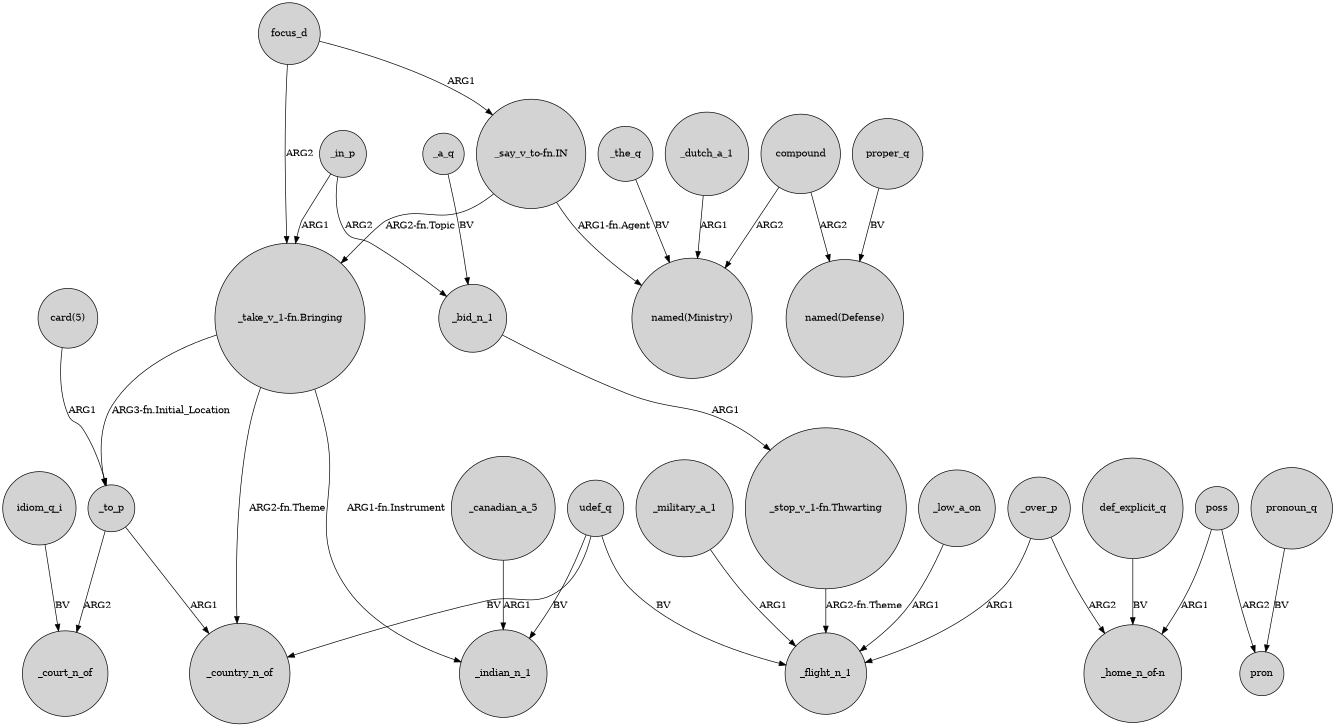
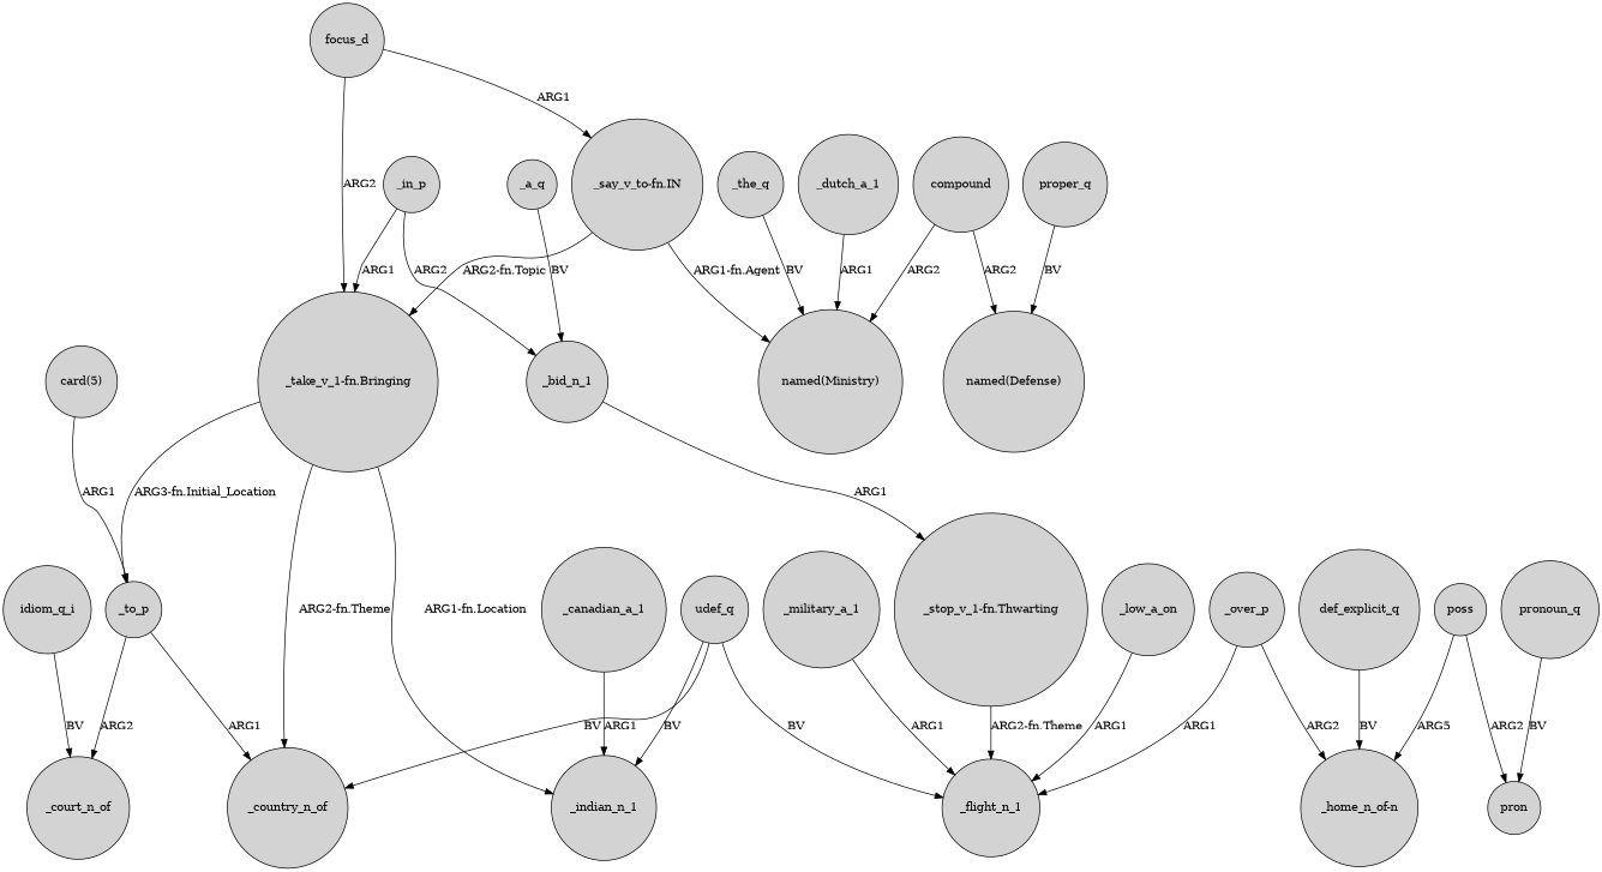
  digraph {
    node [shape=circle style=filled]
    _to_p
    _country_n_of
    _court_n_of
    poss
    pron
    "_home_n_of-n"
    "_take_v_1-fn.Bringing"
    _indian_n_1
    compound
    "named(Ministry)"
    "named(Defense)"
    udef_q
    _flight_n_1
    _in_p
    _bid_n_1
    "_stop_v_1-fn.Thwarting"
    _over_p
    idiom_q_i
    focus_d
    "_say_v_to-fn.IN"
    _military_a_1
    pronoun_q
    _the_q
    _low_a_on
    def_explicit_q
-   _canadian_a_1 [label=_canadian_a_5]
+   _canadian_a_1
    proper_q
    _dutch_a_1
    "card(5)"
    _a_q
    _to_p -> _country_n_of [label=ARG1]
    _to_p -> _court_n_of [label=ARG2]
    poss -> pron [label=ARG2]
-   poss -> "_home_n_of-n" [label=ARG1]
+   poss -> "_home_n_of-n" [label=ARG5]
    "_take_v_1-fn.Bringing" -> _to_p [label="ARG3-fn.Initial_Location"]
    "_take_v_1-fn.Bringing" -> _country_n_of [label="ARG2-fn.Theme"]
-   "_take_v_1-fn.Bringing" -> _indian_n_1 [label="ARG1-fn.Instrument"]
+   "_take_v_1-fn.Bringing" -> _indian_n_1 [label="ARG1-fn.Location"]
    compound -> "named(Ministry)" [label=ARG2]
    compound -> "named(Defense)" [label=ARG2]
    udef_q -> _country_n_of [label=BV]
    udef_q -> _indian_n_1 [label=BV]
    udef_q -> _flight_n_1 [label=BV]
    _in_p -> "_take_v_1-fn.Bringing" [label=ARG1]
    _in_p -> _bid_n_1 [label=ARG2]
    _bid_n_1 -> "_stop_v_1-fn.Thwarting" [label=ARG1]
    "_stop_v_1-fn.Thwarting" -> _flight_n_1 [label="ARG2-fn.Theme"]
    _over_p -> "_home_n_of-n" [label=ARG2]
    _over_p -> _flight_n_1 [label=ARG1]
    idiom_q_i -> _court_n_of [label=BV]
    focus_d -> "_take_v_1-fn.Bringing" [label=ARG2]
    focus_d -> "_say_v_to-fn.IN" [label=ARG1]
    "_say_v_to-fn.IN" -> "_take_v_1-fn.Bringing" [label="ARG2-fn.Topic"]
    "_say_v_to-fn.IN" -> "named(Ministry)" [label="ARG1-fn.Agent"]
    _military_a_1 -> _flight_n_1 [label=ARG1]
    pronoun_q -> pron [label=BV]
    _the_q -> "named(Ministry)" [label=BV]
    _low_a_on -> _flight_n_1 [label=ARG1]
    def_explicit_q -> "_home_n_of-n" [label=BV]
    _canadian_a_1 -> _indian_n_1 [label=ARG1]
    proper_q -> "named(Defense)" [label=BV]
    _dutch_a_1 -> "named(Ministry)" [label=ARG1]
    "card(5)" -> _to_p [label=ARG1]
    _a_q -> _bid_n_1 [label=BV]
  }
